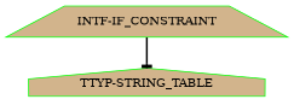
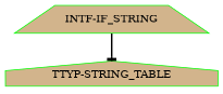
  digraph {
    node [color=green style=filled fillcolor=tan]
-   "INTF-IF_CONSTRAINT" [shape=trapezium]
+   "INTF-IF_CONSTRAINT" [shape=trapezium label="INTF-IF_STRING"]
    "TTYP-STRING_TABLE" [shape=house]
    "INTF-IF_CONSTRAINT" -> "TTYP-STRING_TABLE" [color=black style=bold arrowhead=tee]
  }
